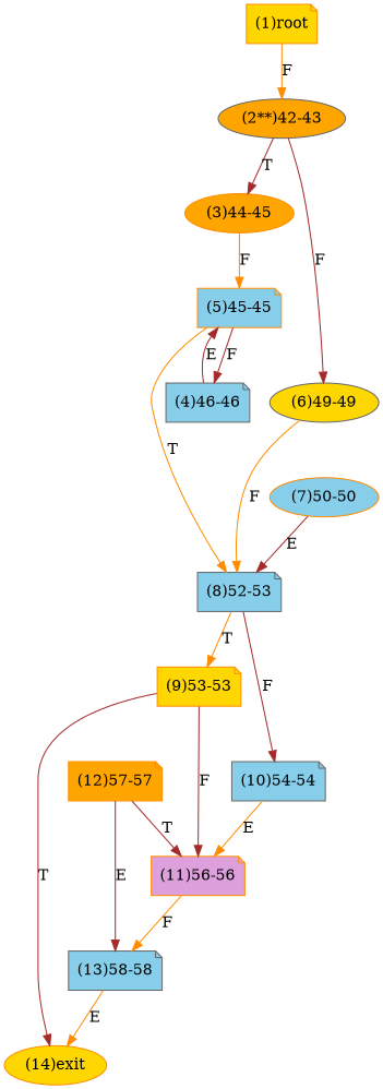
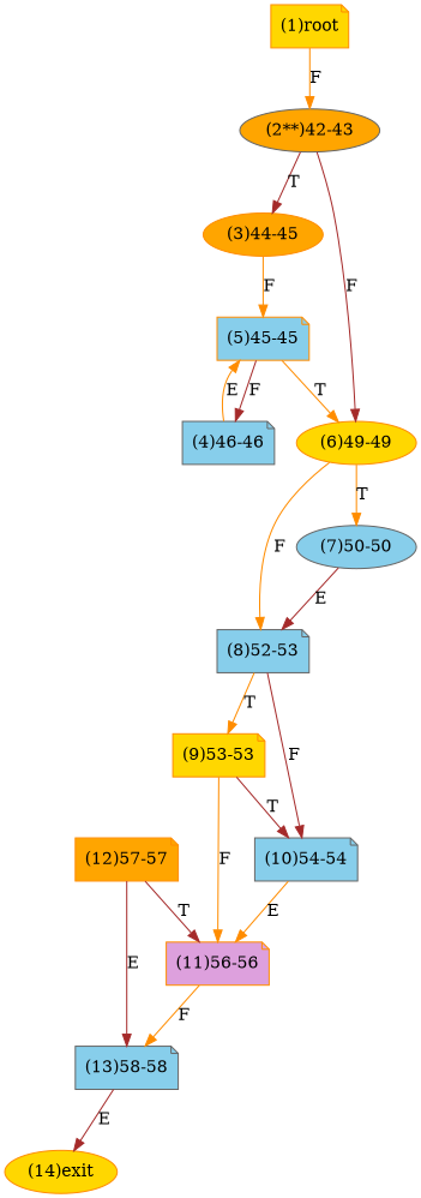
  digraph {
    node [color=darkorange fillcolor=skyblue shape=note style=filled]
    edge [color=darkorange]
    n1 [fillcolor=gold label="(1)root"]
    n2 [color=gray40 fillcolor=orange label="(2**)42-43" shape=ellipse]
    n3 [fillcolor=orange label="(3)44-45" shape=ellipse]
-   n4 [color=gray40 fillcolor=gold label="(6)49-49" shape=ellipse]
+   n4 [fillcolor=gold label="(6)49-49" shape=ellipse]
    n5 [label="(5)45-45"]
-   n6 [label="(7)50-50" shape=ellipse]
+   n6 [color=gray40 label="(7)50-50" shape=ellipse]
    n7 [color=gray40 label="(8)52-53"]
    n8 [color=gray40 label="(4)46-46"]
    n9 [fillcolor=gold label="(9)53-53"]
    n10 [color=gray40 label="(10)54-54"]
    n11 [fillcolor=plum label="(11)56-56"]
    n12 [color=gray40 label="(13)58-58"]
    n13 [fillcolor=orange label="(12)57-57"]
    n14 [fillcolor=gold label="(14)exit" shape=ellipse]
    n1 -> n2 [label=F]
    n2 -> n3 [color=brown label=T]
    n2 -> n4 [color=brown label=F]
    n3 -> n5 [label=F]
+   n4 -> n6 [label=T]
    n4 -> n7 [label=F]
-   n5 -> n7 [label=T]
+   n5 -> n4 [label=T]
    n5 -> n8 [color=brown label=F]
    n6 -> n7 [color=brown label=E]
    n7 -> n9 [label=T]
    n7 -> n10 [color=brown label=F]
-   n8 -> n5 [color=brown label=E]
-   n9 -> n14 [color=brown label=T]
-   n9 -> n11 [color=brown label=F]
+   n8 -> n5 [label=E]
+   n9 -> n10 [color=brown label=T]
+   n9 -> n11 [label=F]
    n10 -> n11 [label=E]
    n11 -> n12 [label=F]
-   n12 -> n14 [label=E]
+   n12 -> n14 [color=brown label=E]
    n13 -> n11 [color=brown label=T]
    n13 -> n12 [color=brown label=E]
  }
